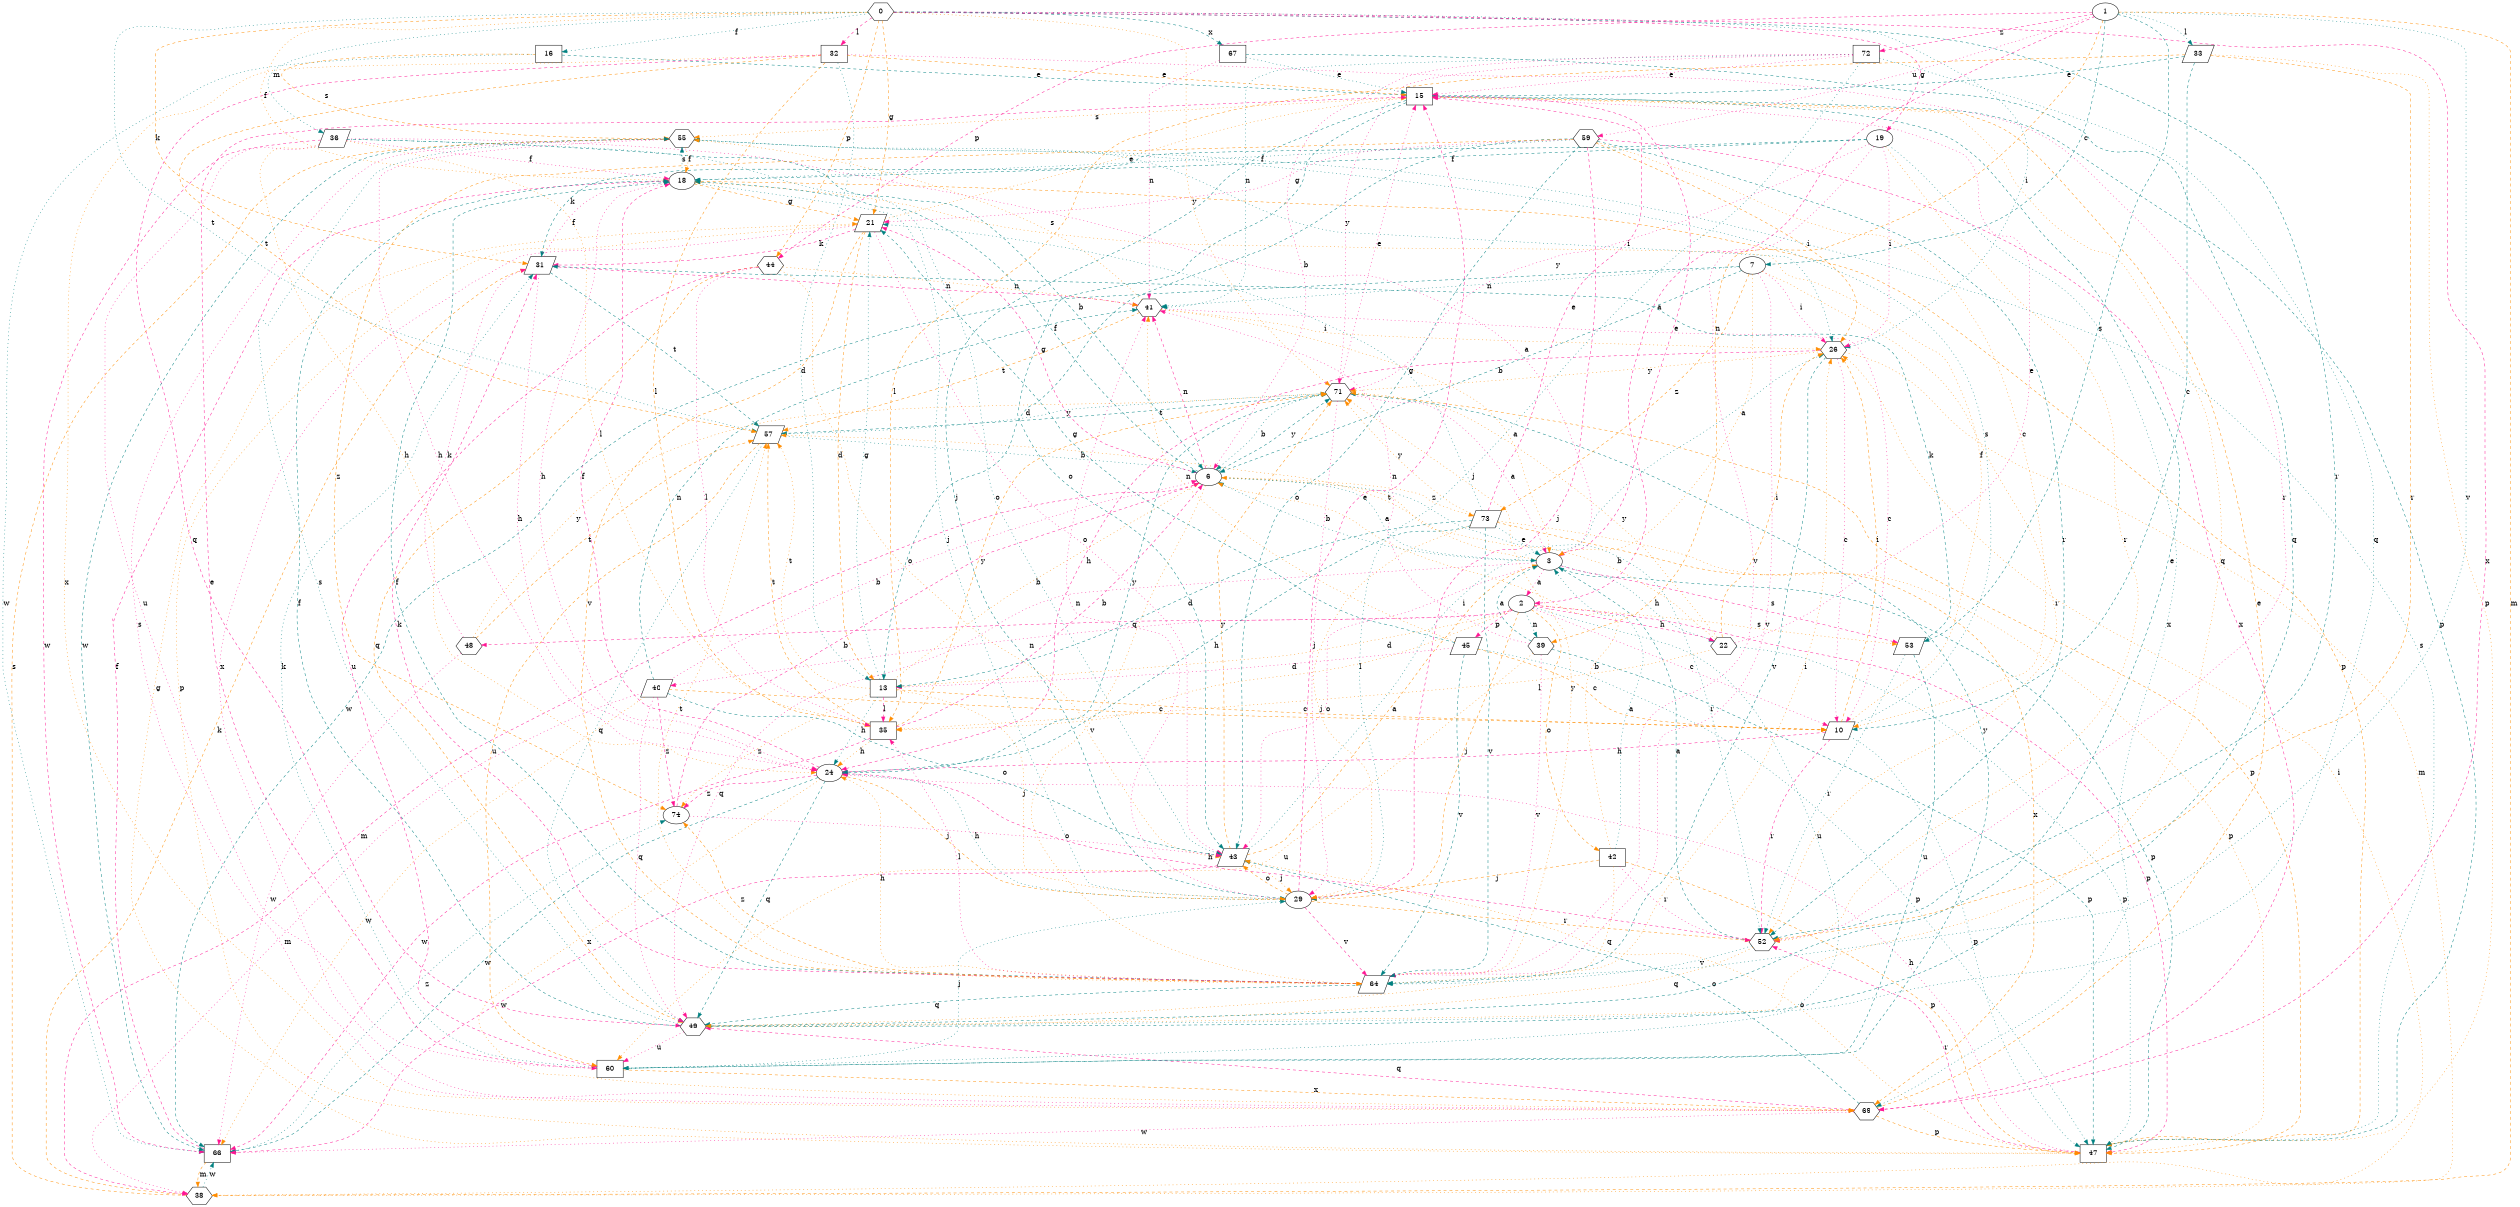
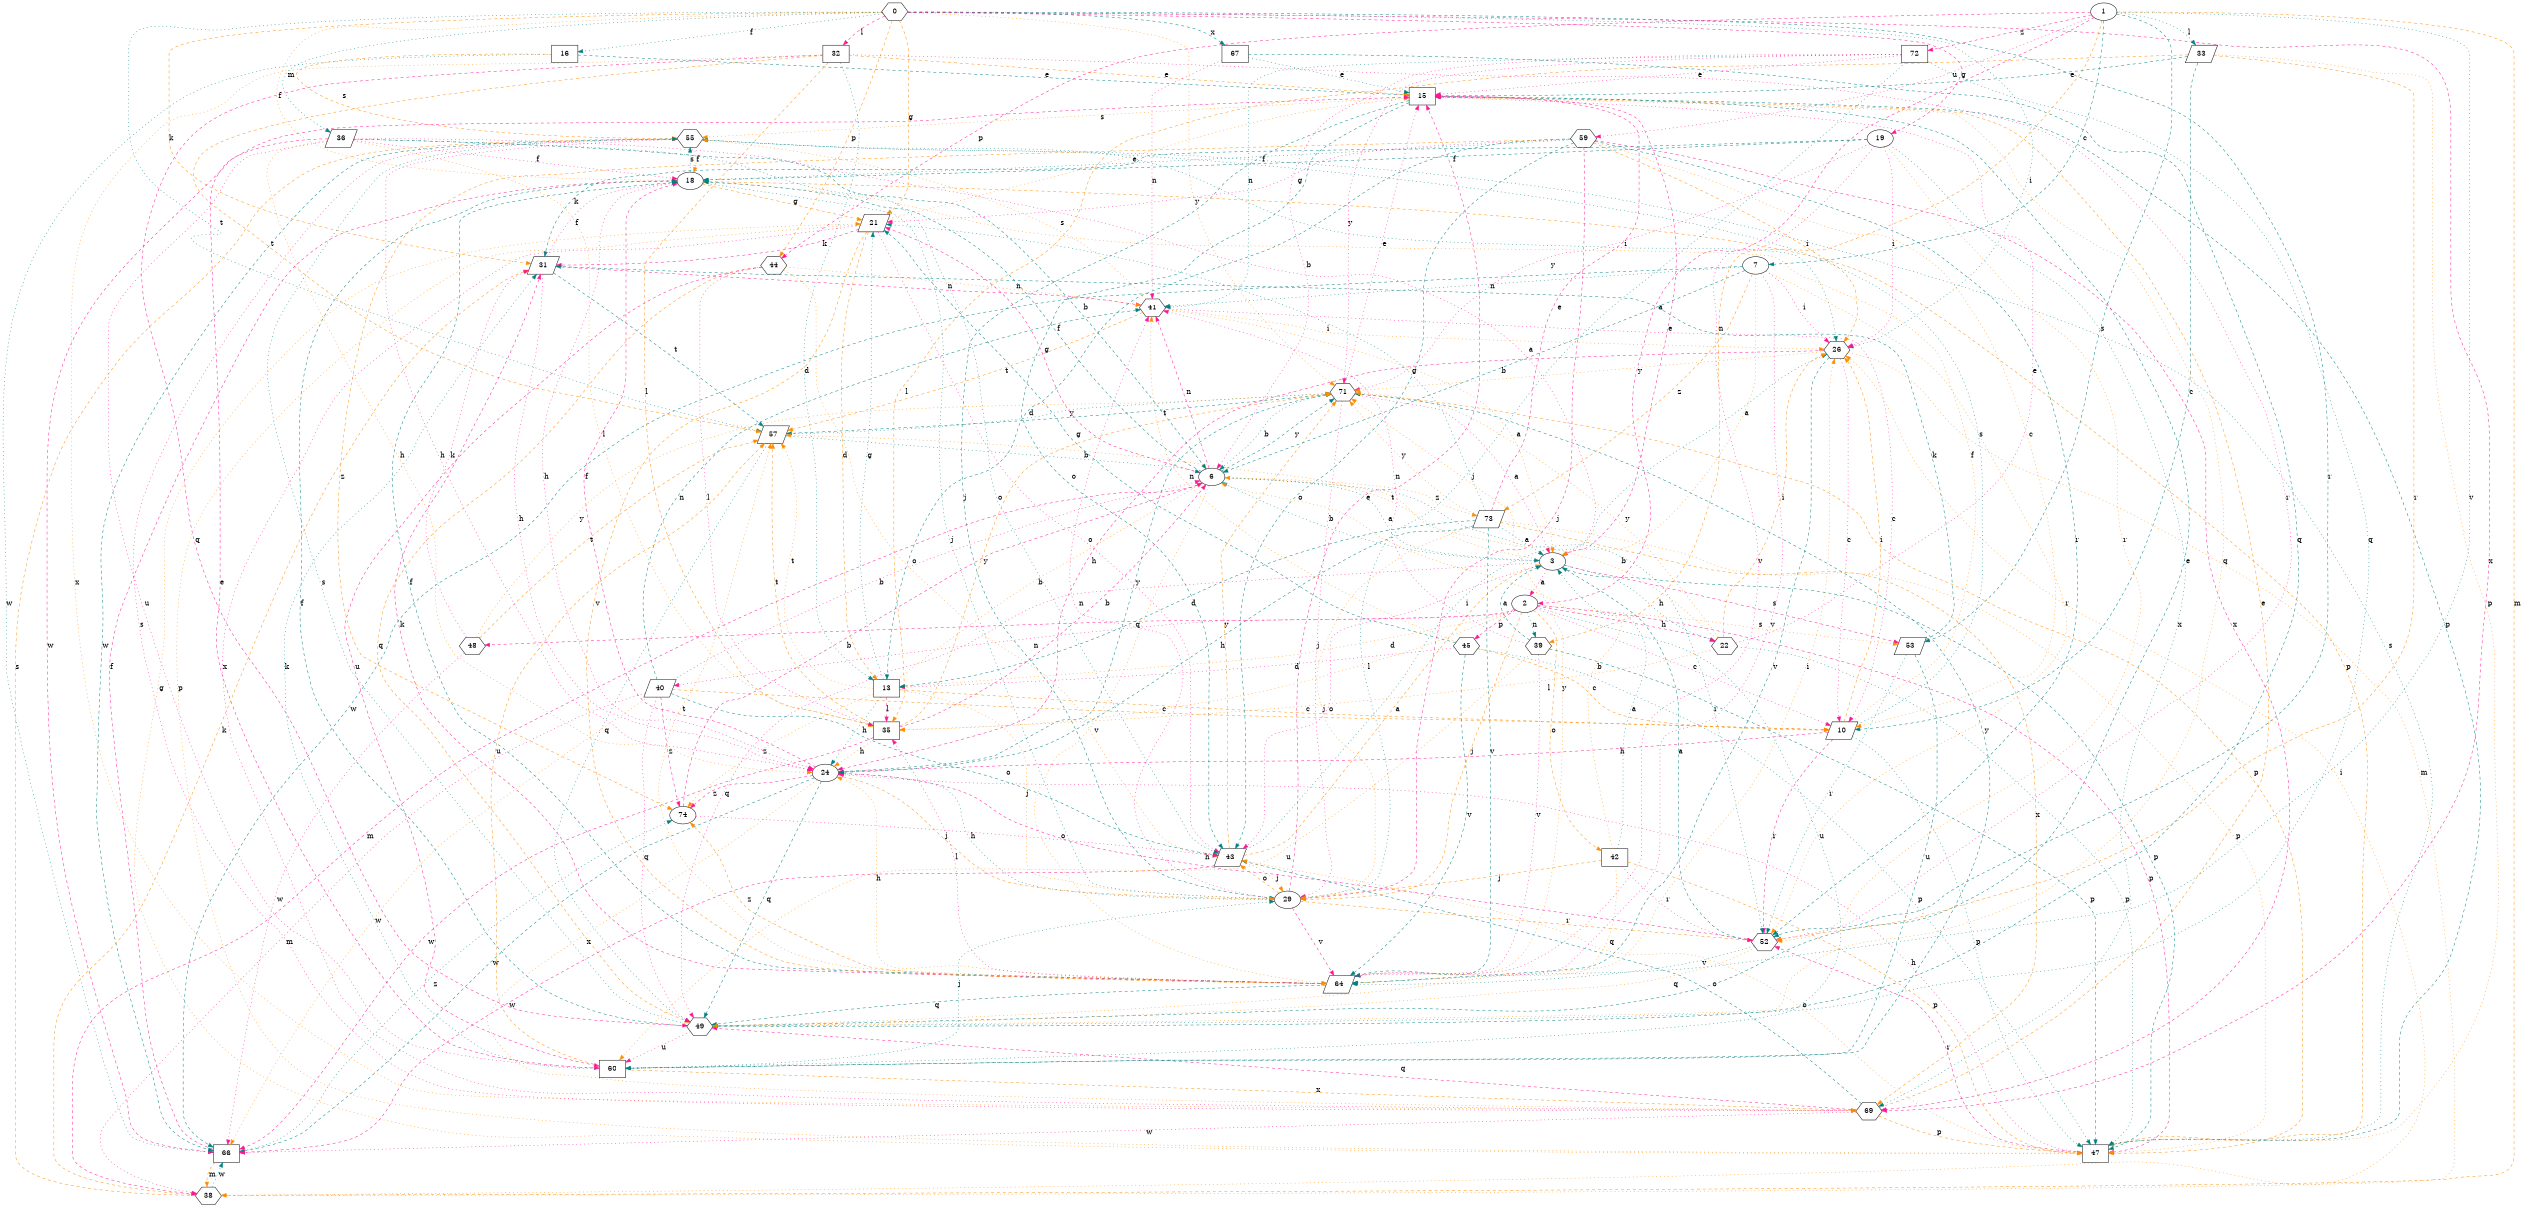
  strict digraph {
    node [shape=hexagon]
    edge [color=darkorange style=dotted]
    16 [shape=box]
    0
    18 [shape=ellipse]
    19 [shape=ellipse]
    21 [shape=parallelogram]
    26
    31 [shape=parallelogram]
    32 [shape=box]
    36 [shape=parallelogram]
    44
    52
    57 [shape=parallelogram]
    67 [shape=box]
    69
    71
    15 [shape=box]
    66 [shape=box]
    55
    29 [shape=ellipse]
    47 [shape=box]
    24 [shape=ellipse]
    64 [shape=parallelogram]
    13 [shape=box]
    43 [shape=parallelogram]
    38
    10 [shape=parallelogram]
    41
    35 [shape=box]
    49
    60 [shape=box]
    3 [shape=ellipse]
    6 [shape=ellipse]
    1 [shape=ellipse]
    2 [shape=ellipse]
    7 [shape=ellipse]
    33 [shape=parallelogram]
    39
    53 [shape=parallelogram]
    59
    72 [shape=box]
    22
    40 [shape=parallelogram]
    42 [shape=box]
-   45 [shape=parallelogram]
+   45
    48
    73 [shape=parallelogram]
    74 [shape=ellipse]
    16 -> 15 [color=teal label=e style=dashed]
    16 -> 66 [color=teal label=w]
    16 -> 55 [label=s style=dashed]
    0 -> 16 [color=teal label=f]
    0 -> 18 [label=f]
    0 -> 19 [color=deeppink label=g style=dashed]
    0 -> 21 [label=g style=dashed]
    0 -> 26 [color=teal label=i]
    0 -> 31 [label=k style=dashed]
    0 -> 32 [color=deeppink label=l style=dashed]
    0 -> 36 [color=teal label=m]
    0 -> 44 [label=p style=dashed]
    0 -> 52 [color=teal label=r style=dashed]
    0 -> 57 [color=teal label=t]
    0 -> 67 [color=teal label=x style=dashed]
    0 -> 69 [color=deeppink label=x style=dashed]
    0 -> 71 [label=y]
    18 -> 21 [label=g style=dashed]
    18 -> 55 [color=teal label=s]
    18 -> 29 [color=teal label=j]
    18 -> 47 [label=p style=dashed]
    18 -> 24 [color=deeppink label=h]
    19 -> 18 [color=teal label=f style=dashed]
    19 -> 26 [color=deeppink label=i]
    19 -> 31 [color=teal label=k style=dashed]
    19 -> 52 [label=r]
    19 -> 69 [color=teal label=x]
    19 -> 71 [color=deeppink label=y]
    19 -> 64 [color=deeppink label=v]
    21 -> 31 [color=deeppink label=k style=dashed]
    21 -> 69 [color=deeppink label=x]
    21 -> 15 [label=e]
    21 -> 47 [label=p]
    21 -> 64 [label=v style=dashed]
    21 -> 13 [label=d style=dashed]
    21 -> 43 [color=deeppink label=o]
    26 -> 71 [label=y]
    26 -> 24 [color=deeppink label=h style=dashed]
    26 -> 64 [color=teal label=v style=dashed]
    26 -> 38 [label=m]
    26 -> 10 [color=deeppink label=c]
    31 -> 18 [color=deeppink label=f]
    31 -> 57 [color=teal label=t style=dashed]
    31 -> 24 [color=deeppink label=h]
    31 -> 41 [color=deeppink label=n style=dashed]
    32 -> 52 [color=deeppink label=r]
    32 -> 57 [label=t style=dashed]
    32 -> 69 [label=x]
    32 -> 15 [label=e style=dashed]
    32 -> 13 [color=teal label=d]
    32 -> 35 [label=l style=dashed]
    32 -> 49 [color=deeppink label=q style=dashed]
    36 -> 18 [color=deeppink label=f]
    36 -> 66 [color=deeppink label=w style=dashed]
    36 -> 24 [label=h]
    36 -> 43 [color=teal label=o]
    36 -> 35 [label=l]
    36 -> 60 [color=deeppink label=u]
    36 -> 3 [color=deeppink label=a]
    36 -> 6 [color=teal label=b style=dashed]
    44 -> 43 [label=o]
    44 -> 41 [label=n]
    44 -> 35 [color=deeppink label=l]
    44 -> 49 [label=q style=dashed]
    44 -> 60 [color=deeppink label=u style=dashed]
    52 -> 24 [color=deeppink label=h style=dashed]
    52 -> 64 [color=teal label=v]
    52 -> 49 [label=q]
    52 -> 3 [color=teal label=a style=dashed]
    57 -> 71 [color=teal label=y]
    57 -> 49 [color=teal label=q]
-   57 -> 60 [label=u style=dashed]
+   60 -> 57 [label=u style=dashed]
    57 -> 6 [color=teal label=b]
    67 -> 15 [color=teal label=e]
    67 -> 41 [color=deeppink label=n]
    67 -> 49 [color=teal label=q style=dashed]
    69 -> 15 [label=e style=dashed]
    69 -> 66 [color=deeppink label=w]
    69 -> 55 [color=deeppink label=s]
    69 -> 47 [label=p style=dashed]
    69 -> 43 [color=teal label=o style=dashed]
    69 -> 49 [color=deeppink label=q style=dashed]
    71 -> 57 [color=teal label=t style=dashed]
    71 -> 15 [color=deeppink label=e]
    71 -> 29 [color=deeppink label=j]
    71 -> 47 [label=p style=dashed]
    71 -> 3 [color=deeppink label=a]
    71 -> 6 [color=teal label=b]
    15 -> 55 [label=s]
    15 -> 29 [color=teal label=j style=dashed]
    15 -> 47 [color=teal label=p style=dashed]
    15 -> 43 [color=teal label=o style=dashed]
    15 -> 49 [label=q]
    66 -> 18 [color=deeppink label=f style=dashed]
    66 -> 38 [label=m style=dashed]
    66 -> 74 [color=teal label=z]
    55 -> 18 [label=f]
    55 -> 26 [color=teal label=i]
    55 -> 66 [color=teal label=w style=dashed]
    55 -> 24 [color=deeppink label=h]
    29 -> 52 [label=r style=dashed]
    29 -> 15 [color=deeppink label=e style=dashed]
    29 -> 24 [color=teal label=h]
    29 -> 64 [color=deeppink label=v style=dashed]
    29 -> 43 [label=o style=dashed]
    29 -> 41 [color=deeppink label=n]
    47 -> 21 [label=g]
    47 -> 52 [color=deeppink label=r style=dashed]
    47 -> 55 [color=teal label=s]
    47 -> 24 [color=deeppink label=h]
    47 -> 43 [label=o]
    24 -> 18 [color=deeppink label=f style=dashed]
    24 -> 69 [label=x]
    24 -> 71 [color=teal label=y style=dashed]
    24 -> 66 [color=teal label=w style=dashed]
    24 -> 29 [label=j style=dashed]
    24 -> 49 [color=teal label=q style=dashed]
    24 -> 74 [color=deeppink label=z style=dashed]
    64 -> 18 [color=teal label=f style=dashed]
    64 -> 26 [label=i]
    64 -> 31 [color=deeppink label=k style=dashed]
    64 -> 57 [label=t]
    64 -> 71 [label=y]
    64 -> 24 [label=h]
    64 -> 35 [color=deeppink label=l]
    64 -> 49 [color=teal label=q style=dashed]
    64 -> 74 [label=z style=dashed]
    13 -> 21 [color=teal label=g]
    13 -> 57 [label=t]
    13 -> 29 [label=j]
    13 -> 24 [color=teal label=h]
    13 -> 10 [label=c style=dashed]
    13 -> 35 [color=deeppink label=l style=dashed]
    13 -> 6 [label=b]
    13 -> 74 [label=z]
    43 -> 26 [color=teal label=i]
    43 -> 71 [label=y style=dashed]
    43 -> 66 [color=deeppink label=w style=dashed]
    43 -> 29 [label=j]
    43 -> 3 [label=a style=dashed]
    38 -> 26 [label=i]
    38 -> 31 [label=k style=dashed]
    38 -> 66 [color=teal label=w]
    38 -> 55 [label=s style=dashed]
    10 -> 18 [label=f]
    10 -> 26 [label=i style=dashed]
    10 -> 52 [color=deeppink label=r style=dashed]
    10 -> 55 [color=teal label=s]
    10 -> 47 [color=teal label=p]
    10 -> 24 [color=deeppink label=h style=dashed]
    41 -> 26 [label=i]
    41 -> 57 [label=t style=dashed]
    41 -> 55 [label=s]
    41 -> 10 [color=deeppink label=c]
    41 -> 3 [label=a]
    35 -> 57 [label=t style=dashed]
    35 -> 71 [label=y style=dashed]
    35 -> 66 [color=deeppink label=w style=dashed]
    35 -> 24 [label=h]
    35 -> 6 [color=deeppink label=b style=dashed]
    49 -> 18 [color=teal label=f style=dashed]
    49 -> 15 [color=teal label=e style=dashed]
    49 -> 55 [color=teal label=s]
    49 -> 60 [color=deeppink label=u]
    60 -> 31 [color=teal label=k]
    60 -> 69 [label=x style=dashed]
    60 -> 71 [color=teal label=y style=dashed]
    60 -> 15 [color=deeppink label=e style=dashed]
    60 -> 29 [color=teal label=j]
    3 -> 57 [label=t]
    3 -> 15 [color=deeppink label=e style=dashed]
    3 -> 47 [color=teal label=p style=dashed]
    3 -> 43 [color=deeppink label=o]
    3 -> 49 [color=deeppink label=q]
    3 -> 6 [color=teal label=b]
    3 -> 2 [color=deeppink label=a]
    3 -> 53 [color=deeppink label=s style=dashed]
    3 -> 22 [color=teal label=h]
    6 -> 18 [color=teal label=f style=dashed]
    6 -> 21 [color=deeppink label=g style=dashed]
    6 -> 52 [color=teal label=r]
    6 -> 71 [color=teal label=y style=dashed]
    6 -> 64 [label=v]
    6 -> 38 [color=deeppink label=m style=dashed]
    6 -> 41 [color=deeppink label=n style=dashed]
    6 -> 3 [color=teal label=a]
    6 -> 73 [label=z]
    1 -> 44 [color=deeppink label=p style=dashed]
    1 -> 64 [color=teal label=v]
    1 -> 38 [label=m style=dashed]
    1 -> 2 [color=deeppink label=a style=dashed]
    1 -> 7 [color=teal label=c style=dashed]
    1 -> 33 [color=teal label=l]
    1 -> 39 [label=n style=dashed]
    1 -> 53 [color=teal label=s style=dashed]
    1 -> 59 [color=deeppink label=u]
    1 -> 72 [color=deeppink label=z style=dashed]
    2 -> 29 [label=j style=dashed]
    2 -> 47 [color=deeppink label=p style=dashed]
    2 -> 13 [label=d]
    2 -> 10 [color=deeppink label=c]
    2 -> 35 [label=l]
    2 -> 60 [color=teal label=u]
    2 -> 39 [color=teal label=n]
    2 -> 53 [label=s]
    2 -> 22 [color=deeppink label=h style=dashed]
    2 -> 40 [color=deeppink label=n]
    2 -> 42 [label=o style=dashed]
    2 -> 45 [color=deeppink label=p style=dashed]
    2 -> 48 [color=deeppink label=q style=dashed]
    7 -> 26 [color=deeppink label=i]
    7 -> 52 [label=r]
    7 -> 66 [color=teal label=w style=dashed]
    7 -> 64 [color=deeppink label=v]
    7 -> 41 [color=teal label=n]
    7 -> 3 [label=a]
    7 -> 6 [color=teal label=b style=dashed]
    7 -> 73 [label=z style=dashed]
    33 -> 52 [label=r style=dashed]
    33 -> 15 [color=teal label=e style=dashed]
    33 -> 47 [label=p]
    33 -> 10 [color=teal label=c style=dashed]
    33 -> 35 [label=l style=dashed]
    39 -> 47 [color=teal label=p style=dashed]
    39 -> 64 [color=deeppink label=v]
    39 -> 41 [color=deeppink label=n]
    39 -> 60 [label=u]
    39 -> 3 [color=teal label=a style=dashed]
    53 -> 31 [color=teal label=k style=dashed]
    53 -> 52 [color=teal label=r]
    53 -> 60 [color=teal label=u style=dashed]
    59 -> 18 [color=teal label=f]
    59 -> 21 [color=deeppink label=g]
    59 -> 26 [label=i style=dashed]
    59 -> 52 [color=teal label=r style=dashed]
    59 -> 69 [color=deeppink label=x style=dashed]
    59 -> 29 [color=deeppink label=j style=dashed]
    59 -> 13 [color=teal label=d style=dashed]
    59 -> 43 [color=teal label=o style=dashed]
    59 -> 10 [label=c]
    59 -> 74 [label=z style=dashed]
    72 -> 71 [color=deeppink label=y]
    72 -> 15 [color=deeppink label=e]
    72 -> 29 [color=teal label=j]
    72 -> 41 [color=teal label=n]
    72 -> 49 [color=teal label=q]
    72 -> 6 [color=deeppink label=b]
    22 -> 26 [label=i style=dashed]
    22 -> 71 [label=y]
    22 -> 15 [color=deeppink label=e]
    22 -> 47 [color=teal label=p]
    22 -> 35 [label=l]
    22 -> 6 [label=b]
    40 -> 66 [label=w]
    40 -> 43 [color=teal label=o style=dashed]
    40 -> 38 [color=deeppink label=m]
    40 -> 10 [label=c style=dashed]
    40 -> 41 [color=teal label=n style=dashed]
    40 -> 49 [color=deeppink label=q]
    40 -> 6 [color=deeppink label=b]
    40 -> 74 [color=deeppink label=z style=dashed]
    42 -> 52 [color=deeppink label=r]
    42 -> 29 [label=j style=dashed]
    42 -> 47 [label=p style=dashed]
    42 -> 49 [label=q]
    42 -> 3 [color=teal label=a]
    42 -> 6 [label=b]
    45 -> 21 [color=teal label=g style=dashed]
    45 -> 47 [color=teal label=p]
    45 -> 64 [color=teal label=v style=dashed]
    45 -> 13 [color=deeppink label=d]
    45 -> 10 [label=c style=dashed]
    45 -> 41 [label=n]
    48 -> 31 [color=deeppink label=k]
    48 -> 57 [label=t style=dashed]
    48 -> 71 [label=y]
    48 -> 66 [color=deeppink label=w]
    73 -> 21 [color=teal label=g]
    73 -> 69 [label=x style=dashed]
    73 -> 71 [label=y]
    73 -> 15 [color=deeppink label=e style=dashed]
    73 -> 29 [label=j]
    73 -> 47 [label=p]
    73 -> 24 [color=teal label=h style=dashed]
    73 -> 64 [color=teal label=v style=dashed]
    73 -> 13 [color=teal label=d style=dashed]
-   73 -> 3 [color=teal label=e]
+   73 -> 3 [color=teal label=a]
    74 -> 43 [color=deeppink label=o]
    74 -> 6 [color=deeppink label=b style=dashed]
  }
